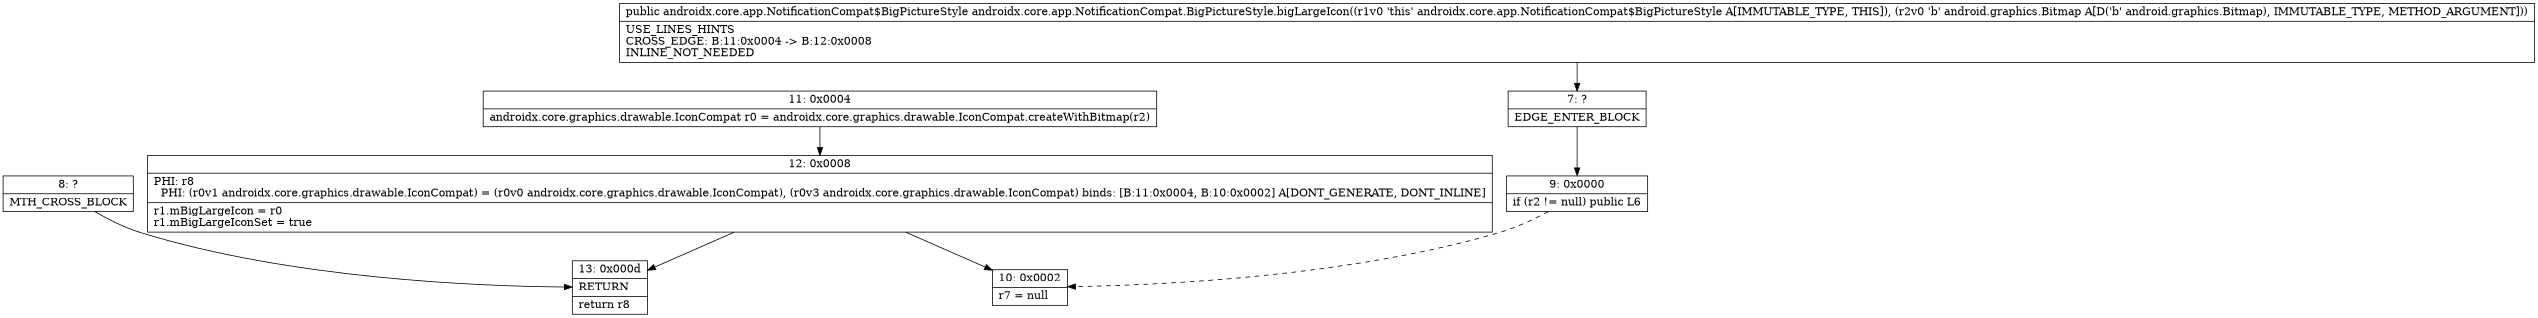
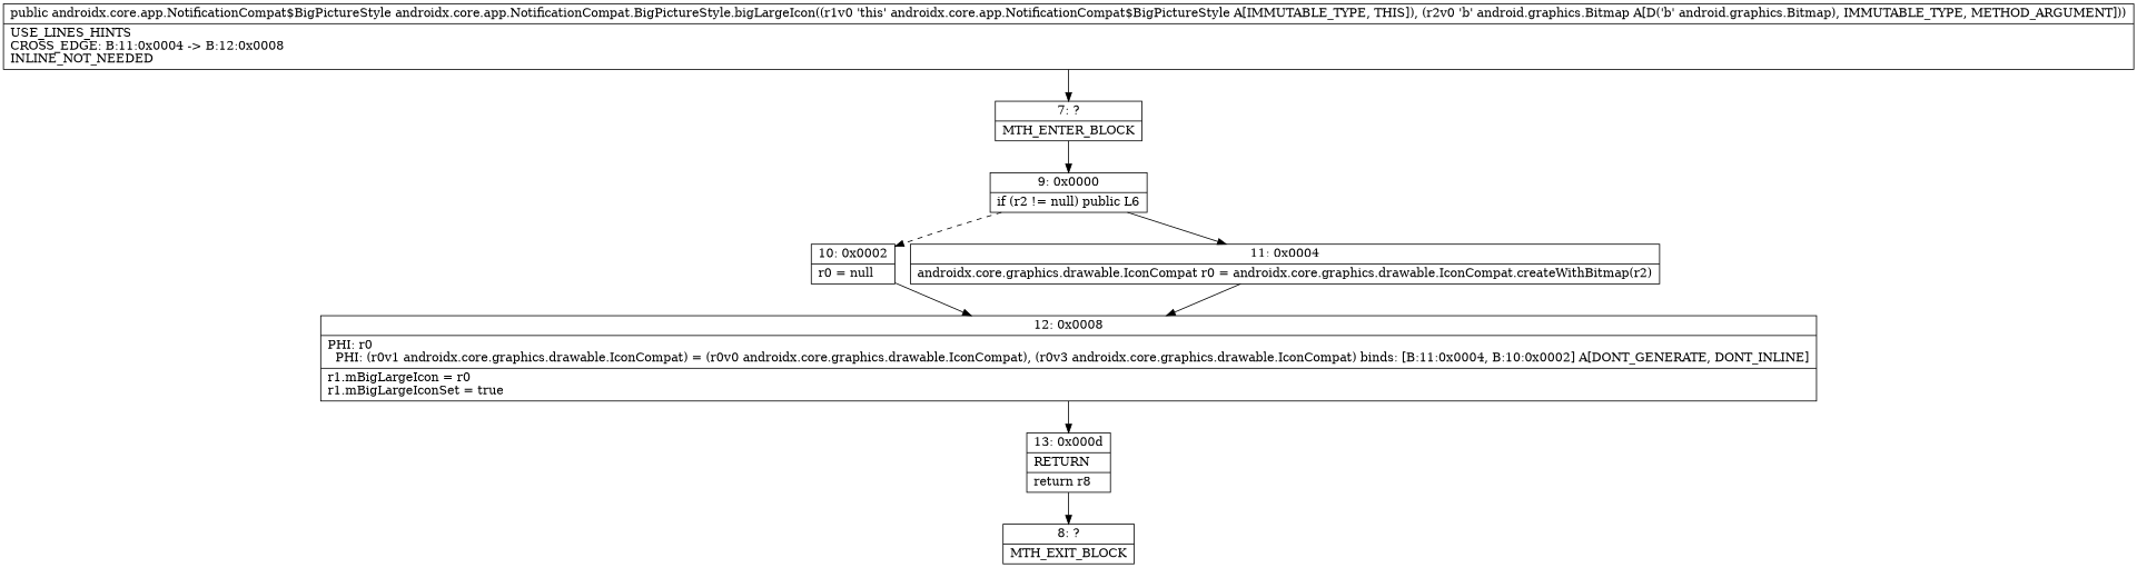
  digraph {
    node [shape=record]
-   n1 [label="{7\:\ ?|EDGE_ENTER_BLOCK\l}"]
+   n1 [label="{7\:\ ?|MTH_ENTER_BLOCK\l}"]
    n2 [label="{9\:\ 0x0000|if (r2 != null) public L6\l}"]
-   n3 [label="{10\:\ 0x0002|r7 = null\l}"]
+   n3 [label="{10\:\ 0x0002|r0 = null\l}"]
    n4 [label="{11\:\ 0x0004|androidx.core.graphics.drawable.IconCompat r0 = androidx.core.graphics.drawable.IconCompat.createWithBitmap(r2)\l}"]
-   n5 [label="{12\:\ 0x0008|PHI: r8 \l  PHI: (r0v1 androidx.core.graphics.drawable.IconCompat) = (r0v0 androidx.core.graphics.drawable.IconCompat), (r0v3 androidx.core.graphics.drawable.IconCompat) binds: [B:11:0x0004, B:10:0x0002] A[DONT_GENERATE, DONT_INLINE]\l|r1.mBigLargeIcon = r0\lr1.mBigLargeIconSet = true\l}"]
+   n5 [label="{12\:\ 0x0008|PHI: r0 \l  PHI: (r0v1 androidx.core.graphics.drawable.IconCompat) = (r0v0 androidx.core.graphics.drawable.IconCompat), (r0v3 androidx.core.graphics.drawable.IconCompat) binds: [B:11:0x0004, B:10:0x0002] A[DONT_GENERATE, DONT_INLINE]\l|r1.mBigLargeIcon = r0\lr1.mBigLargeIconSet = true\l}"]
    n6 [label="{13\:\ 0x000d|RETURN\l|return r8\l}"]
-   n7 [label="{8\:\ ?|MTH_CROSS_BLOCK\l}"]
+   n7 [label="{8\:\ ?|MTH_EXIT_BLOCK\l}"]
    n8 [label="{public androidx.core.app.NotificationCompat$BigPictureStyle androidx.core.app.NotificationCompat.BigPictureStyle.bigLargeIcon((r1v0 'this' androidx.core.app.NotificationCompat$BigPictureStyle A[IMMUTABLE_TYPE, THIS]), (r2v0 'b' android.graphics.Bitmap A[D('b' android.graphics.Bitmap), IMMUTABLE_TYPE, METHOD_ARGUMENT]))  | USE_LINES_HINTS\lCROSS_EDGE: B:11:0x0004 \-\> B:12:0x0008\lINLINE_NOT_NEEDED\l}"]
    n1 -> n2
    n2 -> n3 [style=dashed]
-   n5 -> n3
+   n2 -> n4
+   n3 -> n5
    n4 -> n5
    n5 -> n6
-   n7 -> n6
+   n6 -> n7
    n8 -> n1
  }
